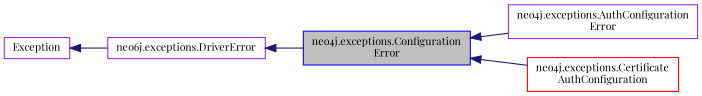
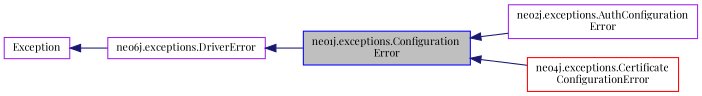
  digraph {
    fontname="Playfair Display"
    rankdir=LR
    node [color=purple fillcolor=white fontname="Playfair Display" fontsize=10 shape=record style=filled]
    edge [color=midnightblue dir=back fontname="Playfair Display" fontsize=10 labelfontname=Helvetica labelfontsize=10 style=solid]
-   n1 [color=blue fillcolor=grey75 fontcolor=black height=0.2 label="neo4j.exceptions.Configuration\lError" width=0.4]
-   n2 [height=0.2 label="neo4j.exceptions.AuthConfiguration\lError" width=0.4]
-   n3 [color=red height=0.2 label="neo4j.exceptions.Certificate\lAuthConfiguration" width=0.4]
+   n1 [color=blue fillcolor=grey75 fontcolor=black height=0.2 label="neo1j.exceptions.Configuration\lError" width=0.4]
+   n2 [height=0.2 label="neo2j.exceptions.AuthConfiguration\lError" width=0.4]
+   n3 [color=red height=0.2 label="neo4j.exceptions.Certificate\lConfigurationError" width=0.4]
    n4 [height=0.2 label="neo6j.exceptions.DriverError" width=0.4]
    n5 [height=0.2 label=Exception width=0.4]
    n1 -> n2
    n1 -> n3
    n4 -> n1
    n5 -> n4
  }
